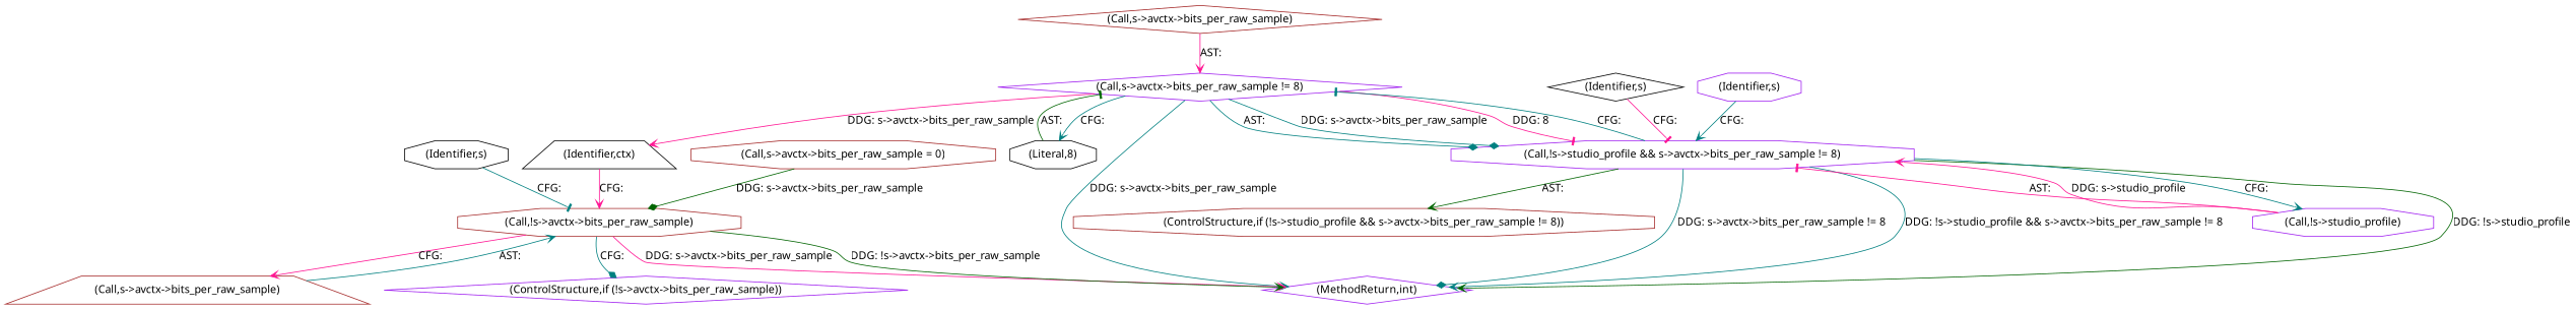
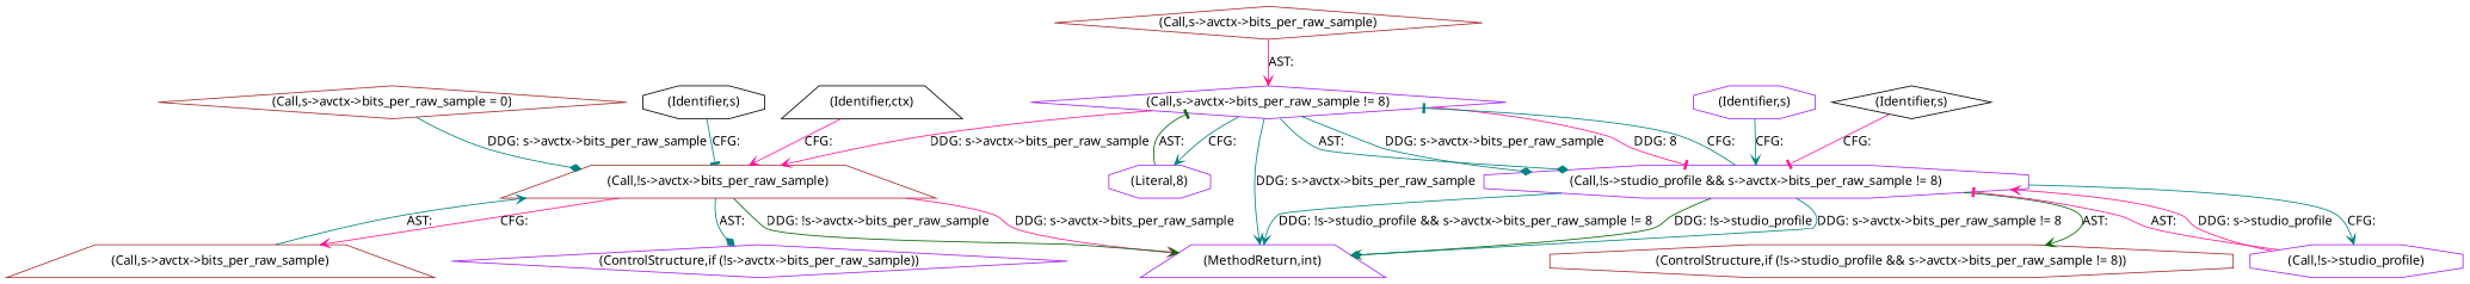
  digraph {
    fontname="Noto Sans"
    node [color=purple fontname="Noto Sans" shape=octagon]
    edge [arrowhead=vee color=teal fontname="Noto Sans"]
    n1 [label="(Call,s->avctx->bits_per_raw_sample != 8)" shape=diamond]
    n2 [label="(Call,!s->studio_profile && s->avctx->bits_per_raw_sample != 8)"]
-   n3 [color=brown label="(Call,!s->avctx->bits_per_raw_sample)"]
-   n4 [color=black label="(Literal,8)"]
-   n5 [label="(MethodReturn,int)" shape=diamond]
+   n3 [color=brown label="(Call,!s->avctx->bits_per_raw_sample)" shape=trapezium]
+   n4 [label="(Literal,8)"]
+   n5 [label="(MethodReturn,int)" shape=trapezium]
    n6 [label="(Call,!s->studio_profile)"]
    n7 [color=brown label="(ControlStructure,if (!s->studio_profile && s->avctx->bits_per_raw_sample != 8))"]
    n8 [color=brown label="(Call,s->avctx->bits_per_raw_sample)" shape=trapezium]
    n9 [label="(ControlStructure,if (!s->avctx->bits_per_raw_sample))" shape=diamond]
    n10 [color=black label="(Identifier,s)"]
    n11 [color=black label="(Identifier,s)" shape=diamond]
    n12 [color=black label="(Identifier,ctx)" shape=trapezium]
    n13 [color=brown label="(Call,s->avctx->bits_per_raw_sample)" shape=diamond]
-   n14 [color=brown label="(Call,s->avctx->bits_per_raw_sample = 0)"]
+   n14 [color=brown label="(Call,s->avctx->bits_per_raw_sample = 0)" shape=diamond]
    n15 [label="(Identifier,s)"]
    n1 -> n2 [arrowhead=diamond label="AST: "]
    n1 -> n2 [arrowhead=diamond label="DDG: s->avctx->bits_per_raw_sample"]
    n1 -> n2 [arrowhead=tee color=deeppink label="DDG: 8"]
-   n1 -> n12 [color=deeppink label="DDG: s->avctx->bits_per_raw_sample"]
+   n1 -> n3 [color=deeppink label="DDG: s->avctx->bits_per_raw_sample"]
    n1 -> n4 [label="CFG: "]
    n1 -> n5 [label="DDG: s->avctx->bits_per_raw_sample"]
    n2 -> n1 [arrowhead=tee label="CFG: "]
    n2 -> n5 [label="DDG: !s->studio_profile && s->avctx->bits_per_raw_sample != 8"]
    n2 -> n5 [color=darkgreen label="DDG: !s->studio_profile"]
    n2 -> n5 [arrowhead=diamond label="DDG: s->avctx->bits_per_raw_sample != 8"]
    n2 -> n6 [label="CFG: "]
    n2 -> n7 [color=darkgreen label="AST: "]
    n3 -> n5 [color=deeppink label="DDG: s->avctx->bits_per_raw_sample"]
    n3 -> n5 [color=darkgreen label="DDG: !s->avctx->bits_per_raw_sample"]
    n3 -> n8 [color=deeppink label="CFG: "]
-   n3 -> n9 [arrowhead=diamond label="CFG: "]
+   n3 -> n9 [arrowhead=diamond label="AST: "]
    n4 -> n1 [arrowhead=tee color=darkgreen label="AST: "]
    n6 -> n2 [arrowhead=tee color=deeppink label="AST: "]
    n6 -> n2 [color=deeppink label="DDG: s->studio_profile"]
    n8 -> n3 [label="AST: "]
    n10 -> n3 [arrowhead=tee label="CFG: "]
    n11 -> n2 [arrowhead=tee color=deeppink label="CFG: "]
    n12 -> n3 [color=deeppink label="CFG: "]
    n13 -> n1 [color=deeppink label="AST: "]
-   n14 -> n3 [arrowhead=diamond color=darkgreen label="DDG: s->avctx->bits_per_raw_sample"]
+   n14 -> n3 [arrowhead=diamond label="DDG: s->avctx->bits_per_raw_sample"]
    n15 -> n2 [label="CFG: "]
  }
